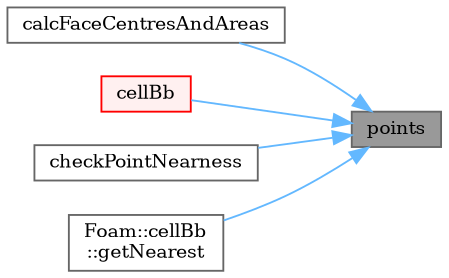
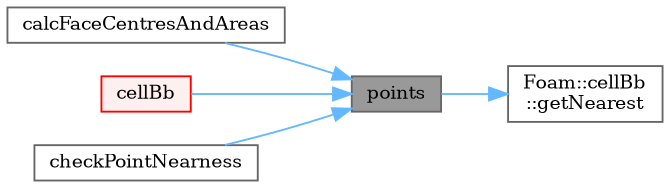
  digraph {
    fontname="DejaVu Serif"
    rankdir=RL
    node [color=grey40 fillcolor=white fontname="DejaVu Serif" fontsize=10 shape=box style=filled]
    edge [color=steelblue1 dir=back fontname="DejaVu Serif" fontsize=10 labelfontname=Helvetica labelfontsize=10 style=solid]
    n1 [color=gray40 fillcolor=grey60 fontcolor=black height=0.2 label=points width=0.4]
    n2 [height=0.2 label=calcFaceCentresAndAreas width=0.4]
    n3 [color=red fillcolor="#FFF0F0" height=0.2 label=cellBb width=0.4]
    n4 [height=0.2 label=checkPointNearness width=0.4]
    n5 [height=0.2 label="Foam::cellBb\l::getNearest" width=0.4]
    n1 -> n2
    n1 -> n3
    n1 -> n4
-   n1 -> n5
+   n5 -> n1
  }
